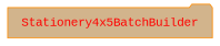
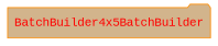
  digraph {
    concentrate=true
    rankdir=LR
    ranksep=2.0
    splines=ortho
    fontname="Liberation Mono"
-   Stationery4x5BatchBuilder [fontcolor=red style=filled fillcolor=tan color=darkorange shape=folder fontname="Liberation Mono"]
+   Stationery4x5BatchBuilder [fontcolor=red style=filled fillcolor=tan color=darkorange shape=folder fontname="Liberation Mono" label=BatchBuilder4x5BatchBuilder]
  }
